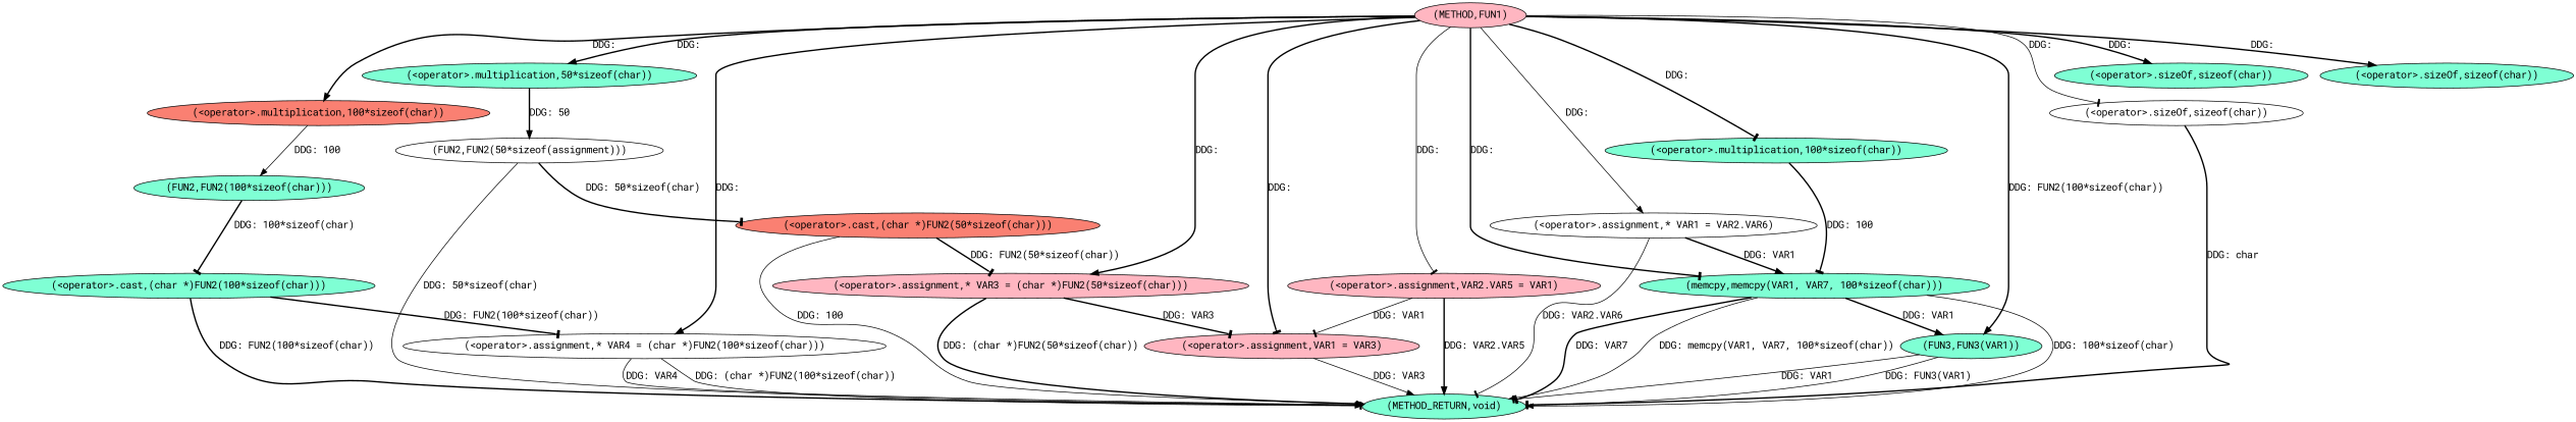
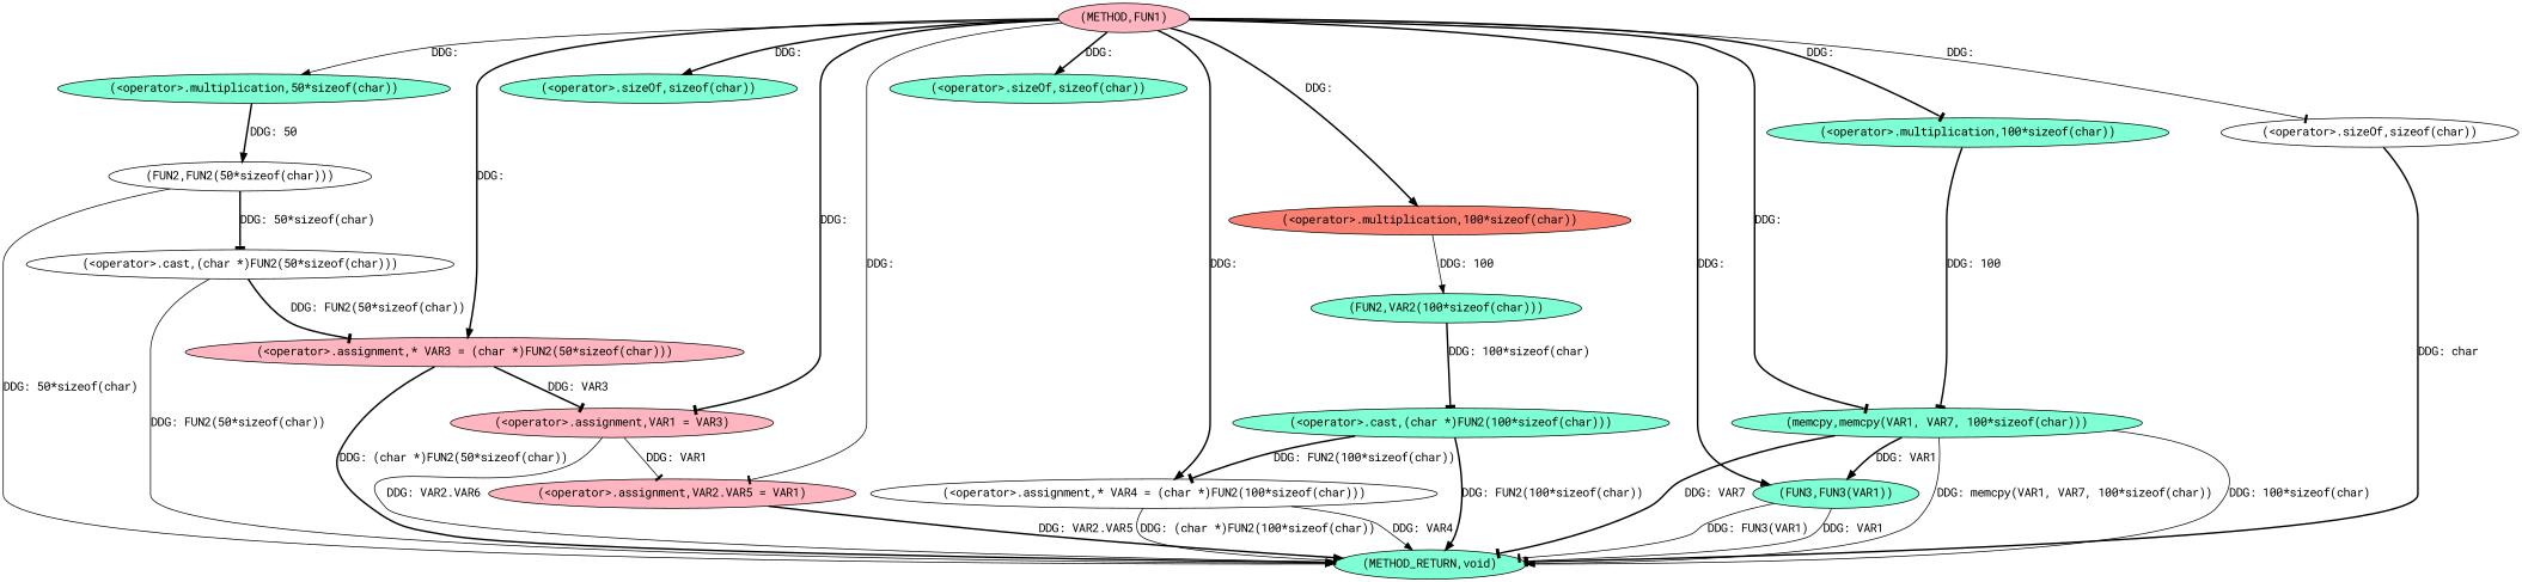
  digraph {
    fontname="Roboto Mono"
    node [fillcolor=aquamarine fontname="Roboto Mono" style=filled]
    edge [arrowhead=normal fontname="Roboto Mono" style=bold]
    n1 [fillcolor=lightpink label="(METHOD,FUN1)"]
    n2 [fillcolor=lightpink label="(<operator>.assignment,* VAR3 = (char *)FUN2(50*sizeof(char)))"]
    n3 [label="(<operator>.multiplication,50*sizeof(char))"]
    n4 [label="(<operator>.sizeOf,sizeof(char))"]
    n5 [fillcolor=white label="(<operator>.assignment,* VAR4 = (char *)FUN2(100*sizeof(char)))"]
    n6 [fillcolor=salmon label="(<operator>.multiplication,100*sizeof(char))"]
    n7 [label="(<operator>.sizeOf,sizeof(char))"]
    n8 [fillcolor=lightpink label="(<operator>.assignment,VAR1 = VAR3)"]
    n9 [fillcolor=lightpink label="(<operator>.assignment,VAR2.VAR5 = VAR1)"]
-   n10 [fillcolor=white label="(<operator>.assignment,* VAR1 = VAR2.VAR6)"]
    n11 [label="(memcpy,memcpy(VAR1, VAR7, 100*sizeof(char)))"]
    n12 [label="(<operator>.multiplication,100*sizeof(char))"]
    n13 [fillcolor=white label="(<operator>.sizeOf,sizeof(char))"]
    n14 [label="(FUN3,FUN3(VAR1))"]
    n15 [label="(METHOD_RETURN,void)"]
-   n16 [fillcolor=white label="(FUN2,FUN2(50*sizeof(assignment)))"]
-   n17 [label="(FUN2,FUN2(100*sizeof(char)))"]
-   n18 [fillcolor=salmon label="(<operator>.cast,(char *)FUN2(50*sizeof(char)))"]
+   n16 [fillcolor=white label="(FUN2,FUN2(50*sizeof(char)))"]
+   n17 [label="(FUN2,VAR2(100*sizeof(char)))"]
+   n18 [fillcolor=white label="(<operator>.cast,(char *)FUN2(50*sizeof(char)))"]
    n19 [label="(<operator>.cast,(char *)FUN2(100*sizeof(char)))"]
    n1 -> n2 [label="DDG: "]
-   n1 -> n3 [label="DDG: "]
+   n1 -> n3 [label="DDG: " style=solid]
    n1 -> n4 [label="DDG: "]
    n1 -> n5 [label="DDG: "]
    n1 -> n6 [label="DDG: "]
    n1 -> n7 [label="DDG: "]
    n1 -> n8 [arrowhead=tee label="DDG: "]
    n1 -> n9 [arrowhead=tee label="DDG: " style=solid]
-   n1 -> n10 [label="DDG: " style=solid]
    n1 -> n11 [arrowhead=tee label="DDG: "]
    n1 -> n12 [arrowhead=tee label="DDG: "]
    n1 -> n13 [arrowhead=tee label="DDG: " style=solid]
-   n1 -> n14 [label="DDG: FUN2(100*sizeof(char))"]
+   n1 -> n14 [label="DDG: "]
    n2 -> n8 [arrowhead=tee label="DDG: VAR3"]
    n2 -> n15 [label="DDG: (char *)FUN2(50*sizeof(char))"]
    n3 -> n16 [label="DDG: 50"]
    n5 -> n15 [arrowhead=tee label="DDG: (char *)FUN2(100*sizeof(char))" style=solid]
    n5 -> n15 [label="DDG: VAR4" style=solid]
    n6 -> n17 [label="DDG: 100" style=solid]
-   n9 -> n8 [arrowhead=tee label="DDG: VAR1" style=solid]
-   n8 -> n15 [label="DDG: VAR3" style=solid]
+   n8 -> n9 [arrowhead=tee label="DDG: VAR1" style=solid]
+   n8 -> n15 [label="DDG: VAR2.VAR6" style=solid]
    n9 -> n15 [label="DDG: VAR2.VAR5"]
-   n10 -> n11 [label="DDG: VAR1"]
-   n10 -> n15 [arrowhead=tee label="DDG: VAR2.VAR6" style=solid]
    n11 -> n14 [label="DDG: VAR1"]
    n11 -> n15 [label="DDG: memcpy(VAR1, VAR7, 100*sizeof(char))" style=solid]
    n11 -> n15 [label="DDG: 100*sizeof(char)" style=solid]
    n11 -> n15 [arrowhead=tee label="DDG: VAR7"]
    n12 -> n11 [arrowhead=tee label="DDG: 100"]
    n13 -> n15 [arrowhead=tee label="DDG: char"]
    n14 -> n15 [arrowhead=tee label="DDG: VAR1" style=solid]
    n14 -> n15 [arrowhead=tee label="DDG: FUN3(VAR1)" style=solid]
    n16 -> n15 [label="DDG: 50*sizeof(char)" style=solid]
    n16 -> n18 [arrowhead=tee label="DDG: 50*sizeof(char)"]
    n17 -> n19 [arrowhead=tee label="DDG: 100*sizeof(char)"]
    n18 -> n2 [arrowhead=tee label="DDG: FUN2(50*sizeof(char))"]
-   n18 -> n15 [label="DDG: 100" style=solid]
+   n18 -> n15 [label="DDG: FUN2(50*sizeof(char))" style=solid]
    n19 -> n5 [arrowhead=tee label="DDG: FUN2(100*sizeof(char))"]
    n19 -> n15 [label="DDG: FUN2(100*sizeof(char))"]
  }
